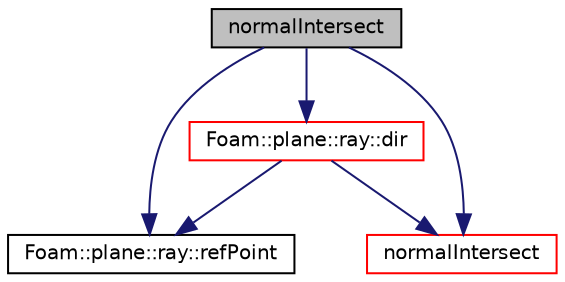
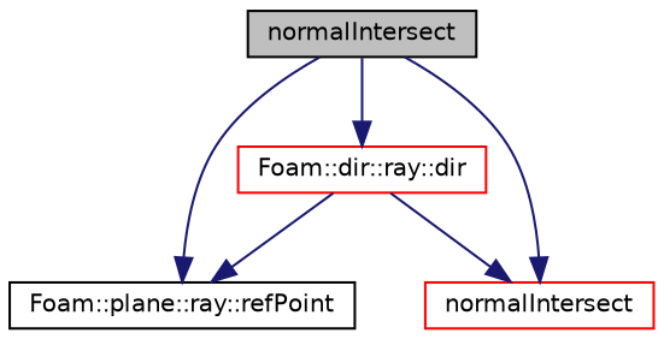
  digraph {
    rankdir=TB
    node [color=black fontname=Helvetica fontsize=10 shape=record]
    edge [color=midnightblue fontname=Helvetica fontsize=10 labelfontname=Helvetica labelfontsize=10 style=solid]
    n1 [fillcolor=grey75 fontcolor=black height=0.2 label=normalIntersect style=filled width=0.4]
-   n2 [color=red height=0.2 label="Foam::plane::ray::dir" width=0.4]
+   n2 [color=red height=0.2 label="Foam::dir::ray::dir" width=0.4]
    n3 [height=0.2 label="Foam::plane::ray::refPoint" width=0.4]
    n4 [color=red height=0.2 label=normalIntersect width=0.4]
    n1 -> n2
    n1 -> n3
    n1 -> n4
    n2 -> n3
    n2 -> n4
  }
